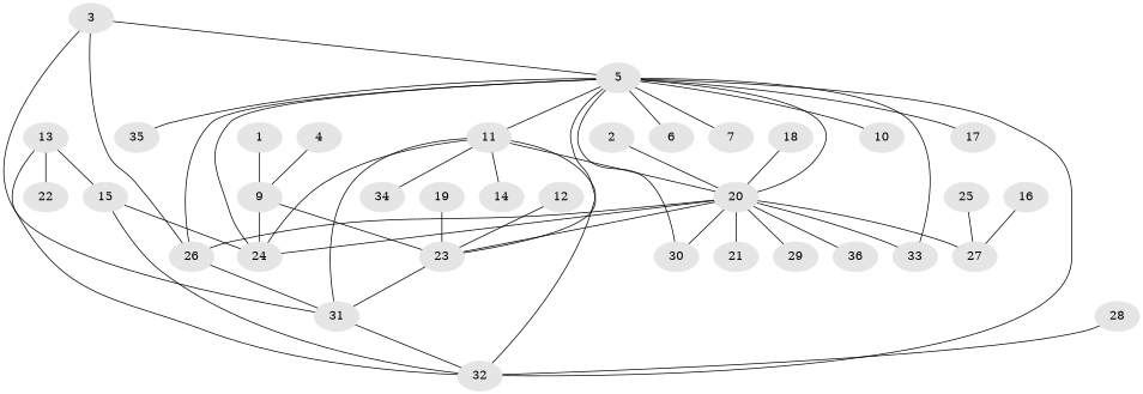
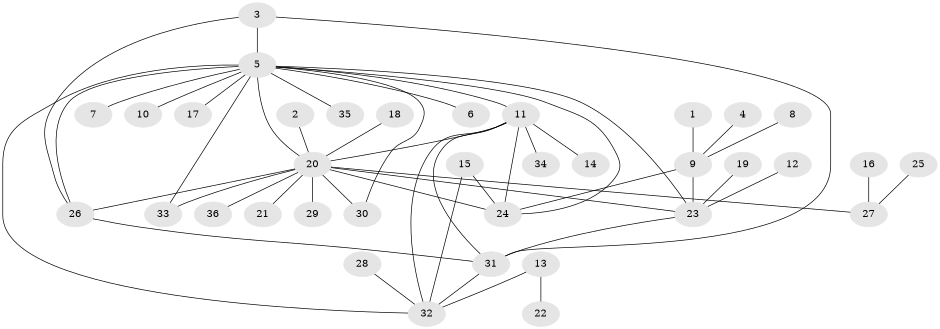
  graph {
    node [color=gray90 style=filled]
    edge [weight=1.0]
    1
    9
    23
    24
    2
    20
    26
    30
    33
    27
    21
    29
    36
    3
    5
    31
    6
    7
    10
    11
    17
    32
    35
    4
    14
    34
+   8
    12
    13
    15
    22
    16
    18
    19
    25
    28
    1 -- 9
    9 -- 23 [weight=2.0]
    9 -- 24
    23 -- 31
    2 -- 20
    20 -- 23
    20 -- 24
    20 -- 26
    20 -- 30
    20 -- 33
    20 -- 27
    20 -- 21
    20 -- 29
    20 -- 36
    26 -- 31
    3 -- 26
    3 -- 5
    3 -- 31
    5 -- 23
    5 -- 24
    5 -- 20
    5 -- 26
    5 -- 30
    5 -- 33
    5 -- 6
    5 -- 7
    5 -- 10
    5 -- 11
    5 -- 17
    5 -- 32
    5 -- 35
    31 -- 32
    11 -- 24
    11 -- 20
    11 -- 31
    11 -- 32
    11 -- 14
    11 -- 34
    4 -- 9
+   8 -- 9
    12 -- 23
    13 -- 32
-   13 -- 15
    13 -- 22
    15 -- 24
    15 -- 32
    16 -- 27
    18 -- 20
    19 -- 23
    25 -- 27
    28 -- 32
  }
